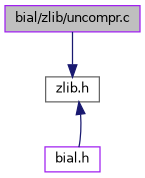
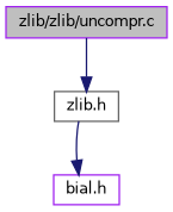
  digraph {
    node [color=purple fillcolor=white fontname=Helvetica fontsize=10 shape=record style=filled]
    edge [color=midnightblue fontname=Helvetica fontsize=10 labelfontname=Helvetica labelfontsize=10 style=solid]
-   n1 [fillcolor=grey75 fontcolor=black height=0.2 label="bial/zlib/uncompr.c" width=0.4]
+   n1 [fillcolor=grey75 fontcolor=black height=0.2 label="zlib/zlib/uncompr.c" width=0.4]
    n2 [color=gray40 height=0.2 label="zlib.h" width=0.4]
    n3 [height=0.2 label="bial.h" width=0.4]
    n1 -> n2
-   n3 -> n2
+   n2 -> n3
  }
